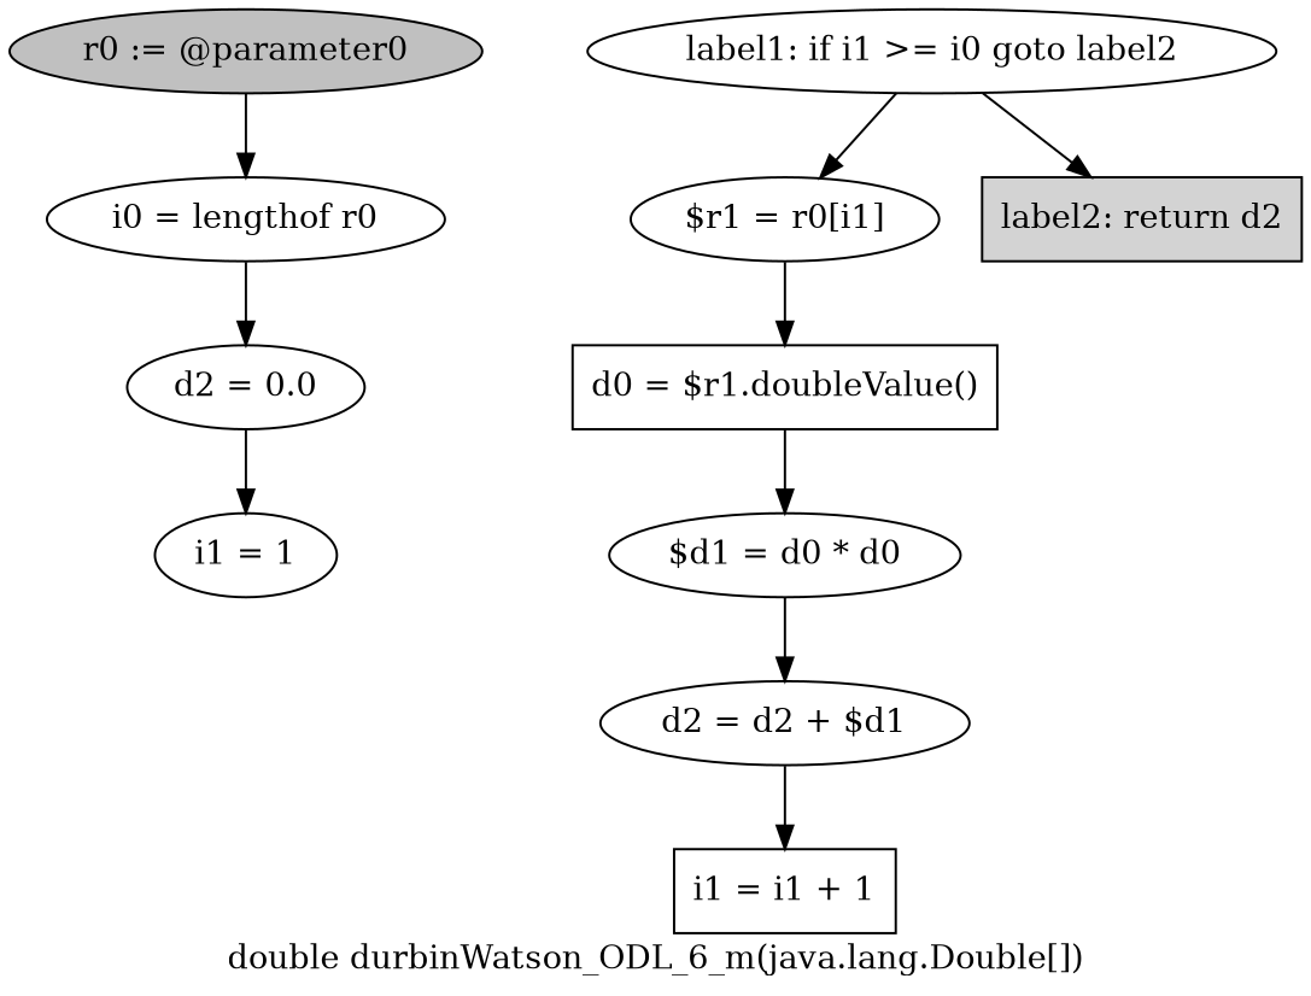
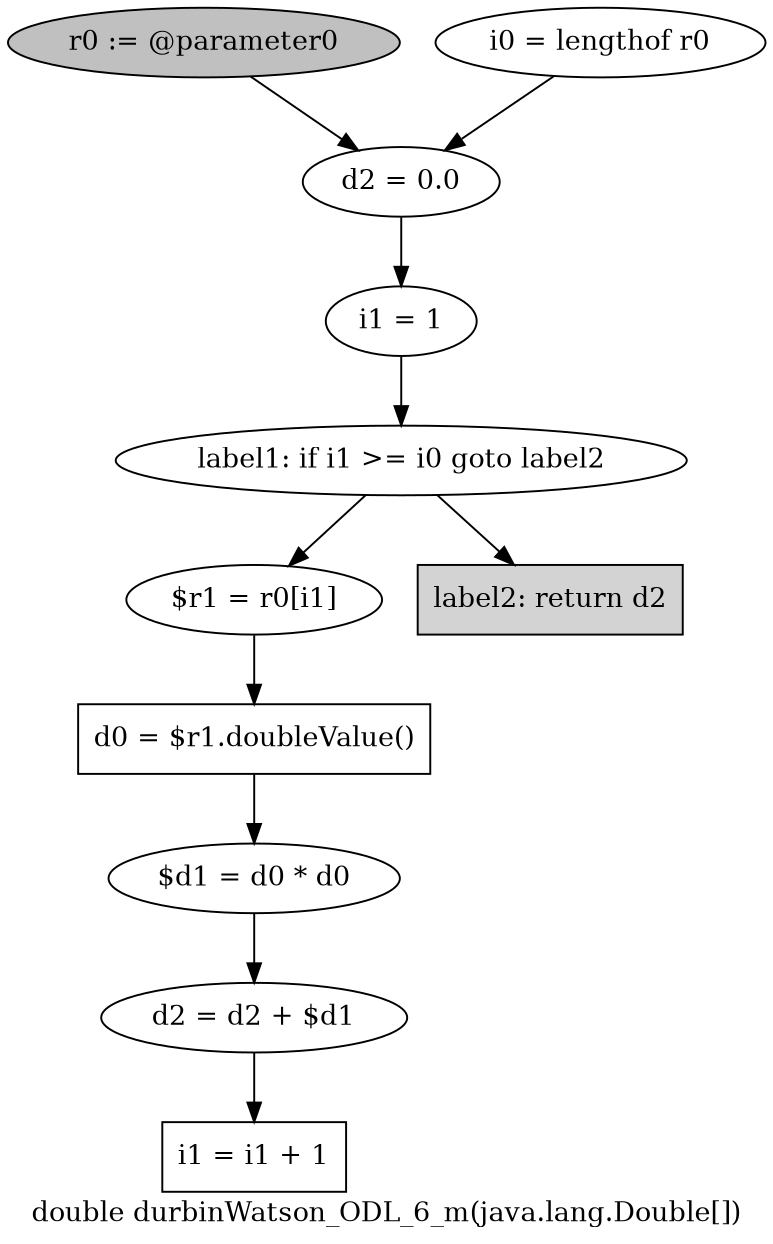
  digraph {
    label="double durbinWatson_ODL_6_m(java.lang.Double[])"
    node [shape=ellipse]
    n1 [fillcolor=gray label="r0 := @parameter0" style=filled]
    n2 [label="i0 = lengthof r0"]
    n3 [label="d2 = 0.0"]
    n4 [label="i1 = 1"]
    n5 [label="label1: if i1 >= i0 goto label2"]
    n6 [label="$r1 = r0[i1]"]
    n7 [fillcolor=lightgray label="label2: return d2" shape=box style=filled]
    n8 [label="d0 = $r1.doubleValue()" shape=box]
    n9 [label="$d1 = d0 * d0"]
    n10 [label="d2 = d2 + $d1"]
    n11 [label="i1 = i1 + 1" shape=box]
-   n1 -> n2
+   n1 -> n3
    n2 -> n3
    n3 -> n4
+   n4 -> n5
    n5 -> n6
    n5 -> n7
    n6 -> n8
    n8 -> n9
    n9 -> n10
    n10 -> n11
  }
